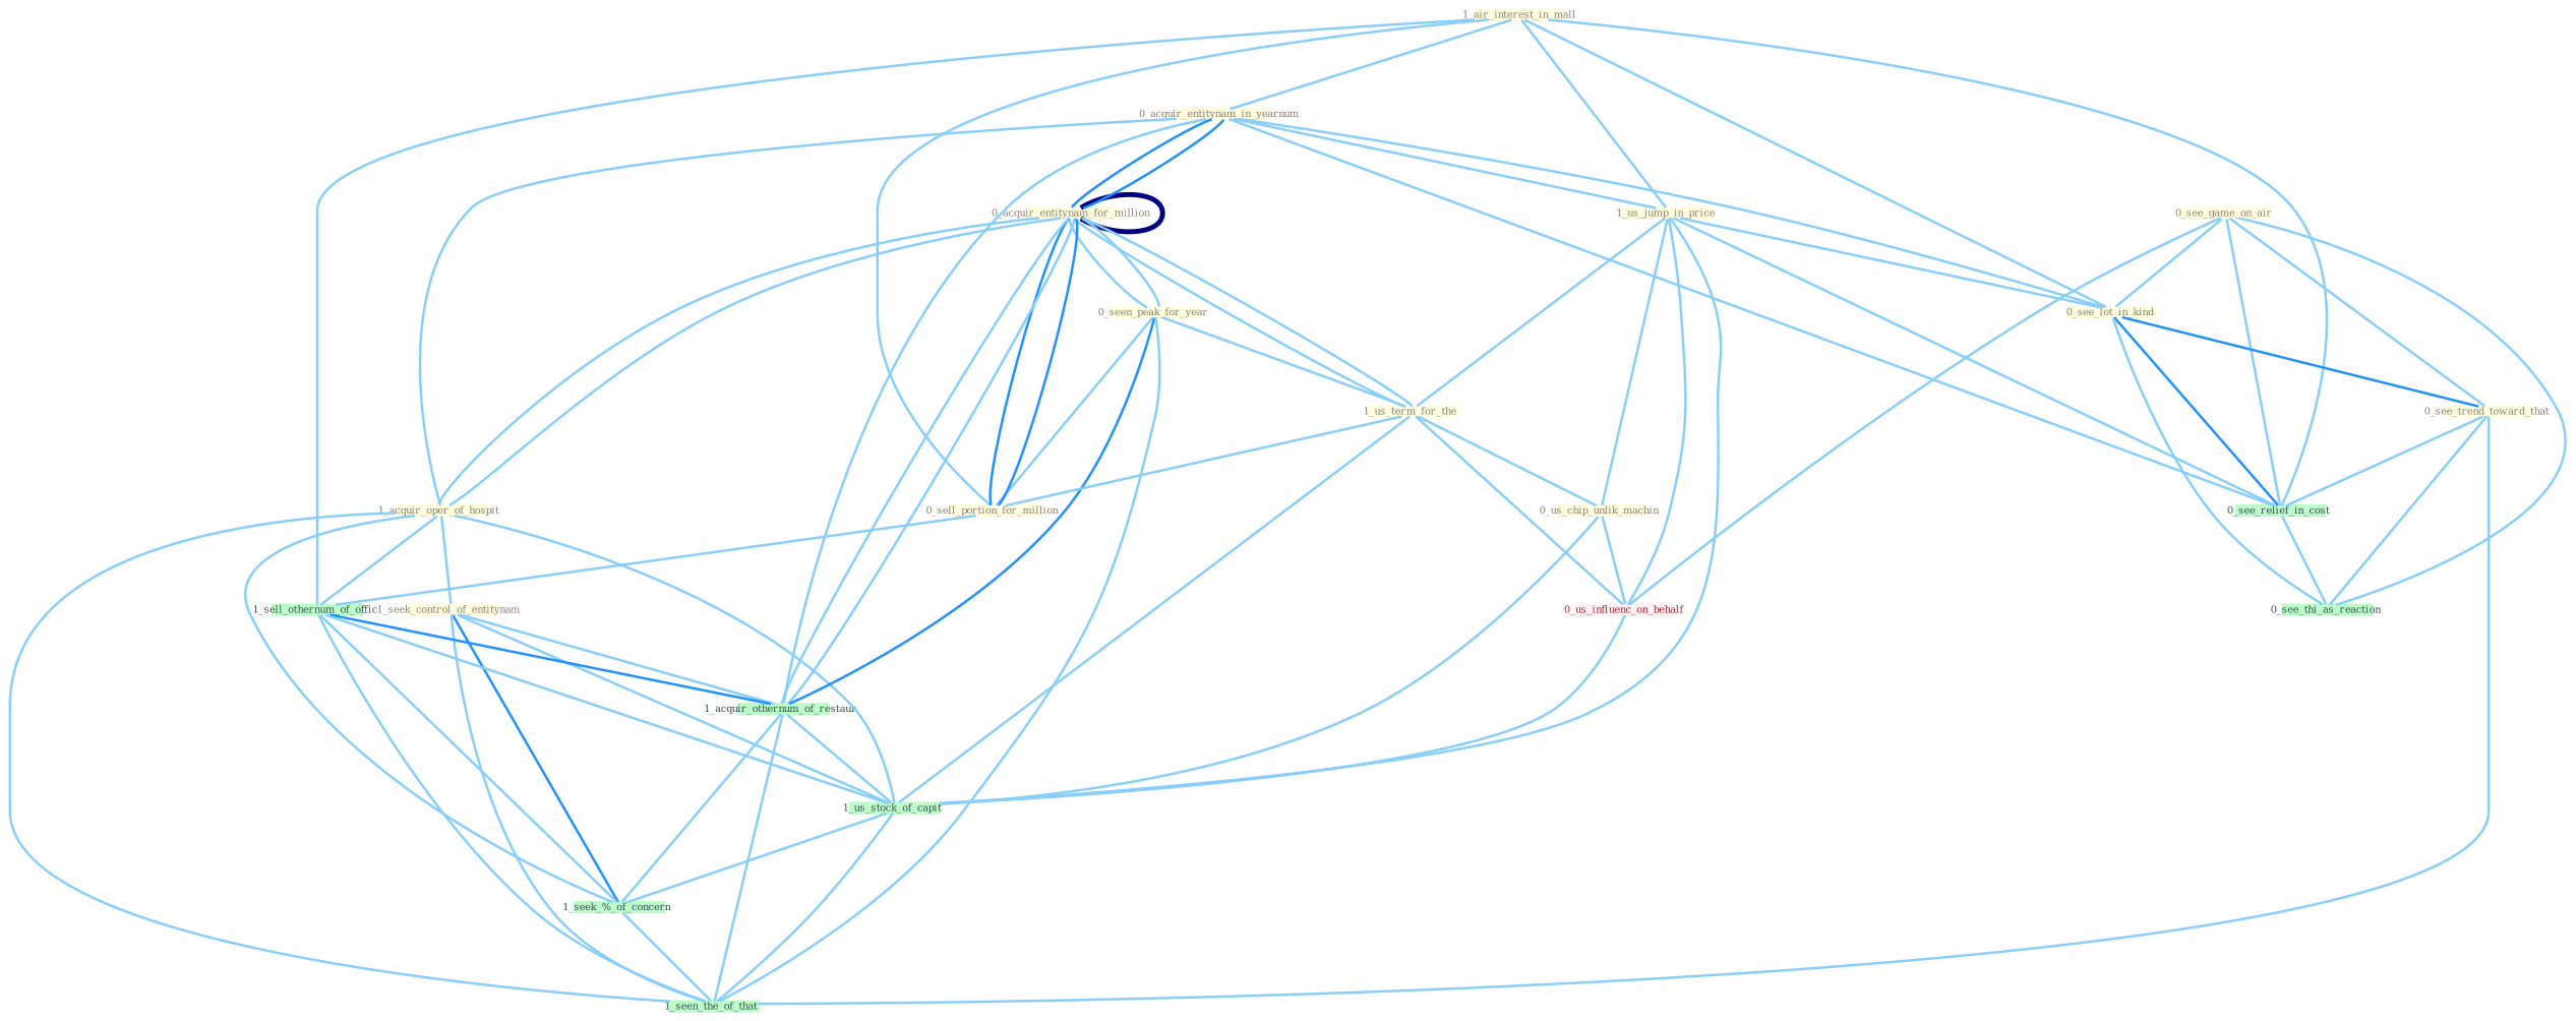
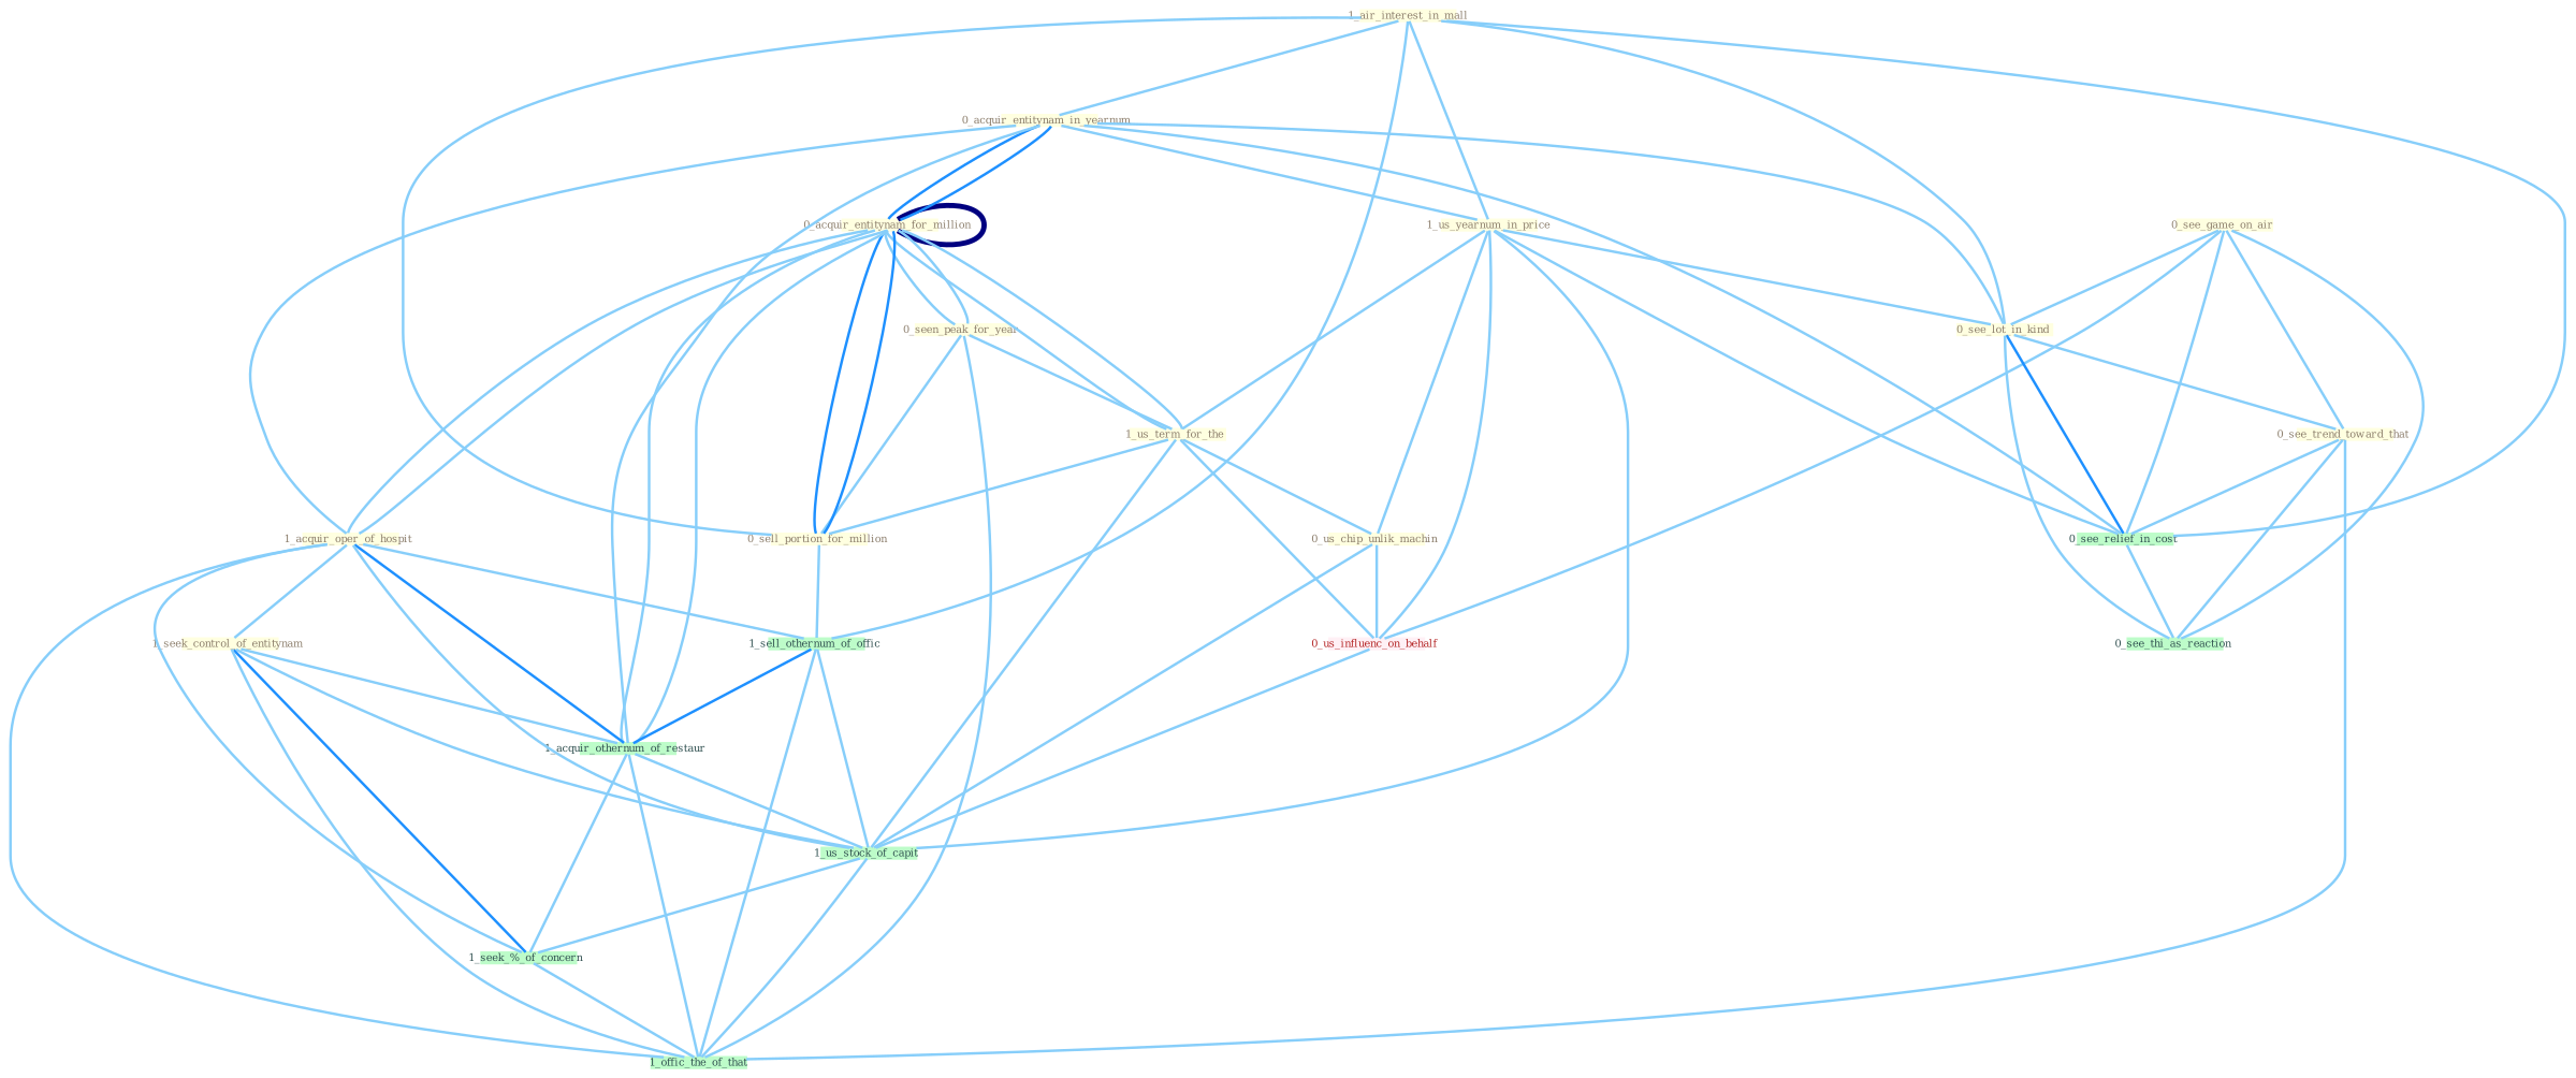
  graph {
    node [color="#ffffe0" fixedsize=true fontcolor="#8b7d6b" fontsize=4 shape=polygon style=filled]
    edge [color="#87cefa" w=1]
    n1 [height=.06 label="1_air_interest_in_mall" width=.5]
    "0_acquir_entitynam_for_million " [height=.06 width=.5]
    "0_acquir_entitynam_in_yearnum " [height=.06 width=.5]
-   "1_us_jump_in_price " [height=.06 width=.5]
+   "1_us_jump_in_price " [height=.06 width=.5 label="1_us_yearnum_in_price"]
    "1_acquir_oper_of_hospit " [height=.06 width=.5]
    "0_see_game_on_air " [height=.06 width=.5]
    "0_seen_peak_for_year " [height=.06 width=.5]
    "1_seek_control_of_entitynam " [height=.06 width=.5]
    "1_us_term_for_the " [height=.06 width=.5]
    "0_see_lot_in_kind " [height=.06 width=.5]
    "0_us_chip_unlik_machin " [height=.06 width=.5]
    "0_sell_portion_for_million " [height=.06 width=.5]
    "0_see_trend_toward_that " [height=.06 width=.5]
    "0_us_influenc_on_behalf " [color="#fff0f5" fontcolor="#b22222" height=.06 width=.5]
    "1_sell_othernum_of_offic " [color="#BDFCC9" fontcolor="#2f4f4f" height=.06 width=.5]
    "0_see_relief_in_cost " [color="#BDFCC9" fontcolor="#2f4f4f" height=.06 width=.5]
    "1_acquir_othernum_of_restaur " [color="#BDFCC9" fontcolor="#2f4f4f" height=.06 width=.5]
    "1_us_stock_of_capit " [color="#BDFCC9" fontcolor="#2f4f4f" height=.06 width=.5]
    "1_seek_%_of_concern " [color="#BDFCC9" fontcolor="#2f4f4f" height=.06 width=.5]
-   "1_seen_the_of_that " [color="#BDFCC9" fontcolor="#2f4f4f" height=.06 width=.5]
+   "1_seen_the_of_that " [color="#BDFCC9" fontcolor="#2f4f4f" height=.06 width=.5 label="1_offic_the_of_that"]
    "0_see_thi_as_reaction " [color="#BDFCC9" fontcolor="#2f4f4f" height=.06 width=.5]
    subgraph sub_1 {
      n1
      "0_acquir_entitynam_for_million "
      "0_acquir_entitynam_in_yearnum "
      "1_us_jump_in_price "
      "1_acquir_oper_of_hospit "
      "0_see_game_on_air "
      "0_seen_peak_for_year "
      "1_seek_control_of_entitynam "
      "1_us_term_for_the "
      "0_see_lot_in_kind "
      "0_us_chip_unlik_machin "
      "0_sell_portion_for_million "
      "0_see_trend_toward_that "
    }
    subgraph sub_2 {
      "0_us_influenc_on_behalf "
    }
    n1 -- "0_acquir_entitynam_in_yearnum "
    n1 -- "1_us_jump_in_price "
    n1 -- "0_see_lot_in_kind "
    n1 -- "0_sell_portion_for_million "
    n1 -- "1_sell_othernum_of_offic "
    n1 -- "0_see_relief_in_cost "
    "0_acquir_entitynam_for_million " -- "0_acquir_entitynam_for_million " [color="#000080" style=bold w=4]
    "0_acquir_entitynam_for_million " -- "0_acquir_entitynam_in_yearnum " [color="#1e90ff" w=2]
    "0_acquir_entitynam_for_million " -- "1_acquir_oper_of_hospit "
    "0_acquir_entitynam_for_million " -- "0_seen_peak_for_year "
    "0_acquir_entitynam_for_million " -- "1_us_term_for_the "
    "0_acquir_entitynam_for_million " -- "0_sell_portion_for_million " [color="#1e90ff" w=2]
    "0_acquir_entitynam_for_million " -- "1_acquir_othernum_of_restaur "
    "0_acquir_entitynam_for_million " -- "1_acquir_othernum_of_restaur "
    "0_acquir_entitynam_in_yearnum " -- "0_acquir_entitynam_for_million " [color="#1e90ff" w=2]
    "0_acquir_entitynam_in_yearnum " -- "1_us_jump_in_price "
    "0_acquir_entitynam_in_yearnum " -- "1_acquir_oper_of_hospit "
    "0_acquir_entitynam_in_yearnum " -- "0_see_lot_in_kind "
    "0_acquir_entitynam_in_yearnum " -- "0_see_relief_in_cost "
    "0_acquir_entitynam_in_yearnum " -- "1_acquir_othernum_of_restaur "
    "1_us_jump_in_price " -- "1_us_term_for_the "
    "1_us_jump_in_price " -- "0_see_lot_in_kind "
    "1_us_jump_in_price " -- "0_us_chip_unlik_machin "
    "1_us_jump_in_price " -- "0_us_influenc_on_behalf "
    "1_us_jump_in_price " -- "0_see_relief_in_cost "
    "1_us_jump_in_price " -- "1_us_stock_of_capit "
    "1_acquir_oper_of_hospit " -- "0_acquir_entitynam_for_million "
    "1_acquir_oper_of_hospit " -- "1_seek_control_of_entitynam "
    "1_acquir_oper_of_hospit " -- "1_sell_othernum_of_offic "
-   "0_seen_peak_for_year " -- "1_acquir_othernum_of_restaur " [color="#1e90ff" w=2]
+   "1_acquir_oper_of_hospit " -- "1_acquir_othernum_of_restaur " [color="#1e90ff" w=2]
    "1_acquir_oper_of_hospit " -- "1_us_stock_of_capit "
    "1_acquir_oper_of_hospit " -- "1_seek_%_of_concern "
    "1_acquir_oper_of_hospit " -- "1_seen_the_of_that "
    "0_see_game_on_air " -- "0_see_lot_in_kind "
    "0_see_game_on_air " -- "0_see_trend_toward_that "
    "0_see_game_on_air " -- "0_us_influenc_on_behalf "
    "0_see_game_on_air " -- "0_see_relief_in_cost "
    "0_see_game_on_air " -- "0_see_thi_as_reaction "
    "0_seen_peak_for_year " -- "0_acquir_entitynam_for_million "
    "0_seen_peak_for_year " -- "1_us_term_for_the "
    "0_seen_peak_for_year " -- "0_sell_portion_for_million "
    "0_seen_peak_for_year " -- "1_seen_the_of_that "
    "1_seek_control_of_entitynam " -- "1_acquir_othernum_of_restaur "
    "1_seek_control_of_entitynam " -- "1_us_stock_of_capit "
    "1_seek_control_of_entitynam " -- "1_seek_%_of_concern " [color="#1e90ff" w=2]
    "1_seek_control_of_entitynam " -- "1_seen_the_of_that "
    "1_us_term_for_the " -- "0_acquir_entitynam_for_million "
    "1_us_term_for_the " -- "0_us_chip_unlik_machin "
    "1_us_term_for_the " -- "0_sell_portion_for_million "
    "1_us_term_for_the " -- "0_us_influenc_on_behalf "
    "1_us_term_for_the " -- "1_us_stock_of_capit "
-   "0_see_lot_in_kind " -- "0_see_trend_toward_that " [color="#1e90ff"]
+   "0_see_lot_in_kind " -- "0_see_trend_toward_that "
    "0_see_lot_in_kind " -- "0_see_relief_in_cost " [color="#1e90ff" w=2]
    "0_see_lot_in_kind " -- "0_see_thi_as_reaction "
    "0_us_chip_unlik_machin " -- "0_us_influenc_on_behalf "
    "0_us_chip_unlik_machin " -- "1_us_stock_of_capit "
    "0_sell_portion_for_million " -- "0_acquir_entitynam_for_million " [color="#1e90ff" w=2]
    "0_sell_portion_for_million " -- "1_sell_othernum_of_offic "
    "0_see_trend_toward_that " -- "0_see_relief_in_cost "
    "0_see_trend_toward_that " -- "1_seen_the_of_that "
    "0_see_trend_toward_that " -- "0_see_thi_as_reaction "
    "0_us_influenc_on_behalf " -- "1_us_stock_of_capit "
    "1_sell_othernum_of_offic " -- "1_acquir_othernum_of_restaur " [color="#1e90ff" w=2]
    "1_sell_othernum_of_offic " -- "1_us_stock_of_capit "
-   "1_sell_othernum_of_offic " -- "1_seek_%_of_concern "
    "1_sell_othernum_of_offic " -- "1_seen_the_of_that "
    "0_see_relief_in_cost " -- "0_see_thi_as_reaction "
    "1_acquir_othernum_of_restaur " -- "1_us_stock_of_capit "
    "1_acquir_othernum_of_restaur " -- "1_seek_%_of_concern "
    "1_acquir_othernum_of_restaur " -- "1_seen_the_of_that "
    "1_us_stock_of_capit " -- "1_seek_%_of_concern "
    "1_us_stock_of_capit " -- "1_seen_the_of_that "
    "1_seek_%_of_concern " -- "1_seen_the_of_that "
  }
